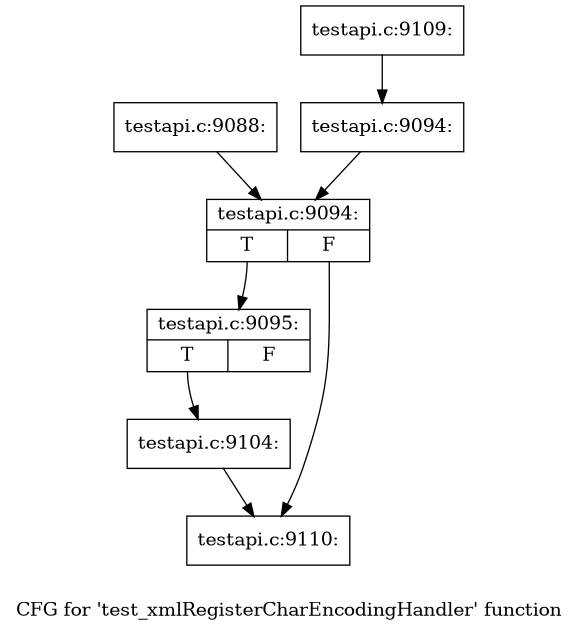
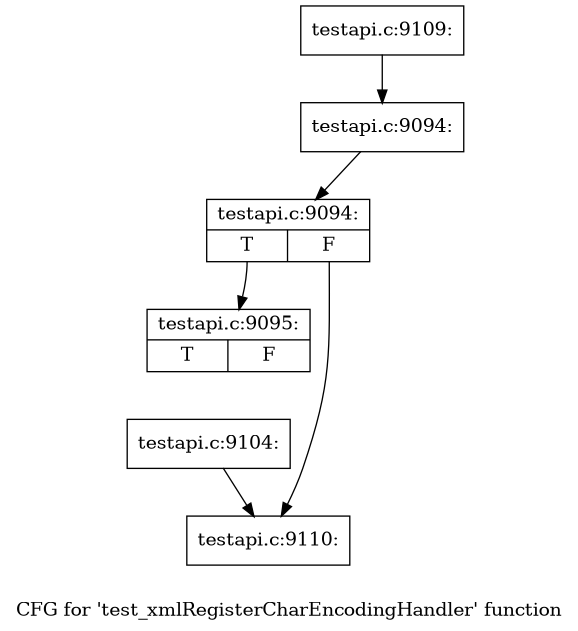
  digraph {
    label="CFG for 'test_xmlRegisterCharEncodingHandler' function"
    node [shape=record]
-   n1 [label="{testapi.c:9088:}"]
    n2 [label="{testapi.c:9094:|{<s0>T|<s1>F}}"]
    n3 [label="{testapi.c:9095:|{<s0>T|<s1>F}}"]
    n4 [label="{testapi.c:9110:}"]
    n5 [label="{testapi.c:9104:}"]
    n6 [label="{testapi.c:9109:}"]
    n7 [label="{testapi.c:9094:}"]
-   n1 -> n2
    n2 -> n3 [tailport=s0]
    n2 -> n4 [tailport=s1]
-   n3 -> n5 [tailport=s0]
    n5 -> n4
    n6 -> n7
    n7 -> n2
  }
